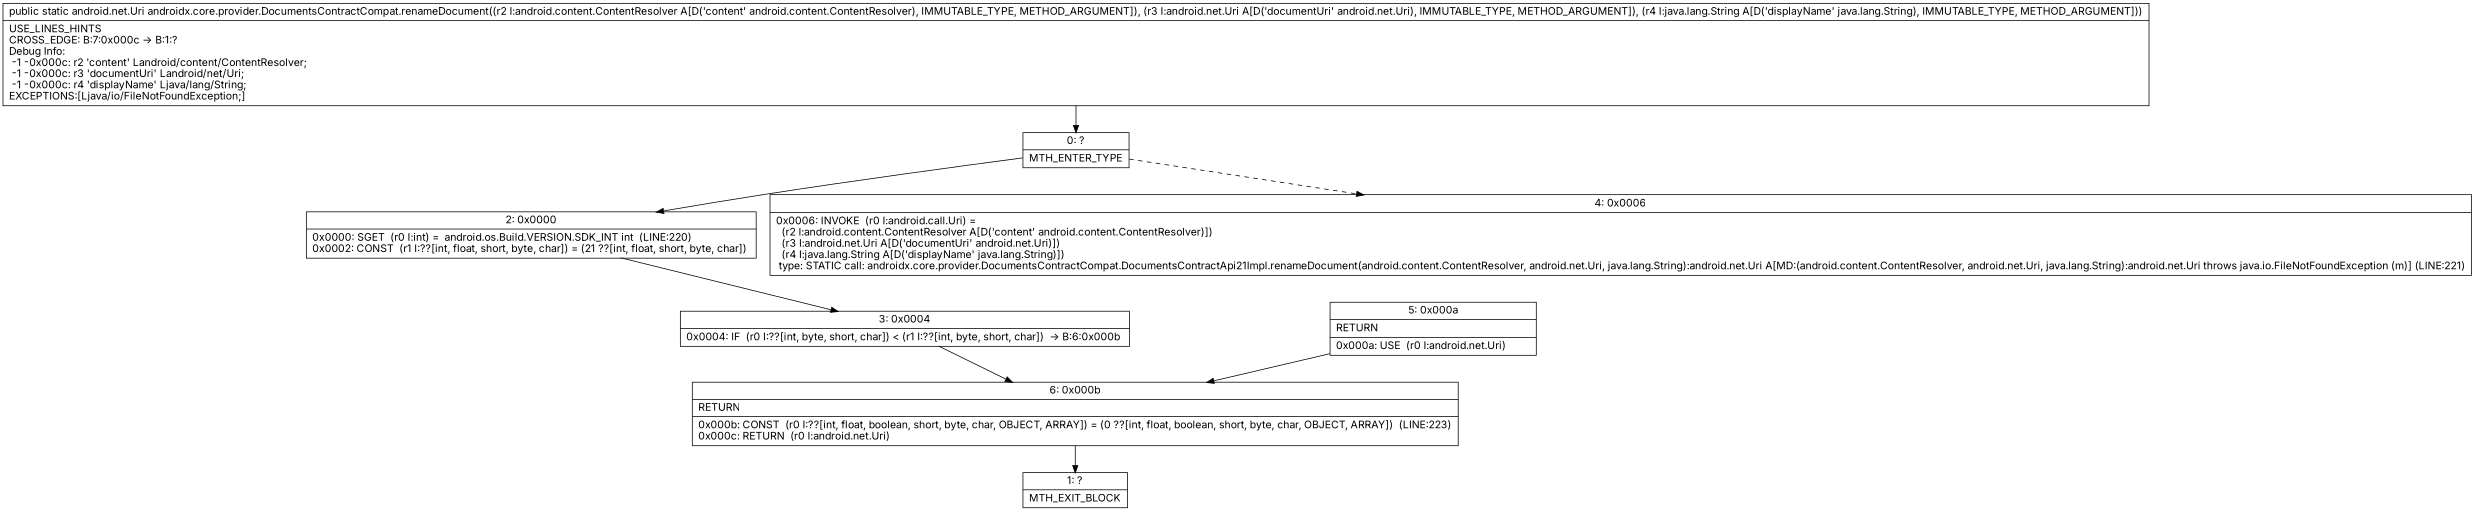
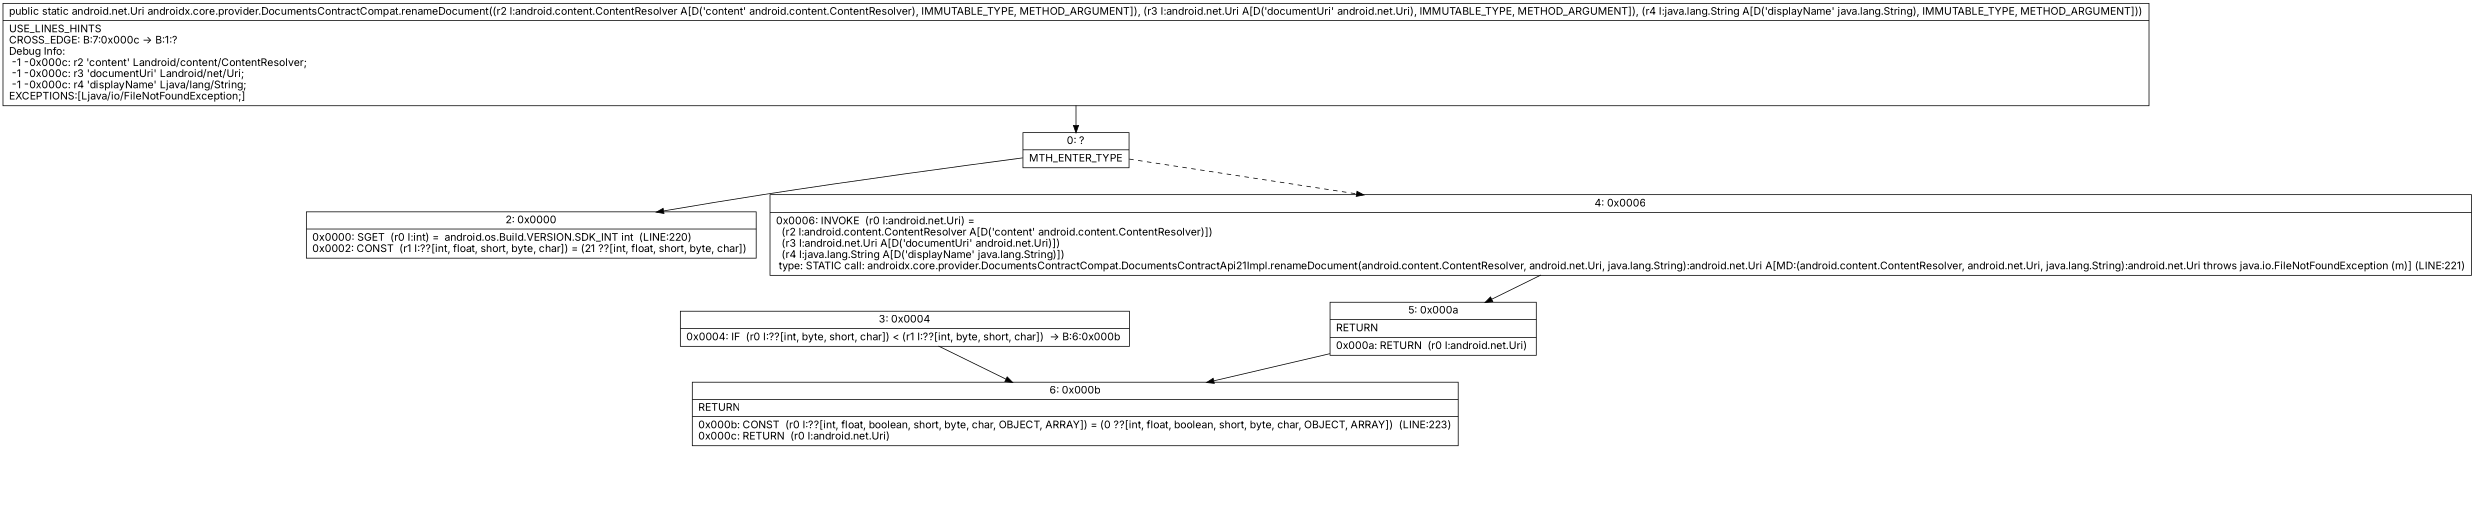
  digraph {
    fontname=Inter
    node [fontname=Inter shape=record]
    edge [fontname=Inter]
    n1 [label="{0\:\ ?|MTH_ENTER_TYPE\l}"]
    n2 [label="{2\:\ 0x0000|0x0000: SGET  (r0 I:int) =  android.os.Build.VERSION.SDK_INT int  (LINE:220)\l0x0002: CONST  (r1 I:??[int, float, short, byte, char]) = (21 ??[int, float, short, byte, char]) \l}"]
-   n3 [label="{4\:\ 0x0006|0x0006: INVOKE  (r0 I:android.call.Uri) = \l  (r2 I:android.content.ContentResolver A[D('content' android.content.ContentResolver)])\l  (r3 I:android.net.Uri A[D('documentUri' android.net.Uri)])\l  (r4 I:java.lang.String A[D('displayName' java.lang.String)])\l type: STATIC call: androidx.core.provider.DocumentsContractCompat.DocumentsContractApi21Impl.renameDocument(android.content.ContentResolver, android.net.Uri, java.lang.String):android.net.Uri A[MD:(android.content.ContentResolver, android.net.Uri, java.lang.String):android.net.Uri throws java.io.FileNotFoundException (m)] (LINE:221)\l}"]
+   n3 [label="{4\:\ 0x0006|0x0006: INVOKE  (r0 I:android.net.Uri) = \l  (r2 I:android.content.ContentResolver A[D('content' android.content.ContentResolver)])\l  (r3 I:android.net.Uri A[D('documentUri' android.net.Uri)])\l  (r4 I:java.lang.String A[D('displayName' java.lang.String)])\l type: STATIC call: androidx.core.provider.DocumentsContractCompat.DocumentsContractApi21Impl.renameDocument(android.content.ContentResolver, android.net.Uri, java.lang.String):android.net.Uri A[MD:(android.content.ContentResolver, android.net.Uri, java.lang.String):android.net.Uri throws java.io.FileNotFoundException (m)] (LINE:221)\l}"]
    n4 [label="{3\:\ 0x0004|0x0004: IF  (r0 I:??[int, byte, short, char]) \< (r1 I:??[int, byte, short, char])  \-\> B:6:0x000b \l}"]
    n5 [label="{6\:\ 0x000b|RETURN\l|0x000b: CONST  (r0 I:??[int, float, boolean, short, byte, char, OBJECT, ARRAY]) = (0 ??[int, float, boolean, short, byte, char, OBJECT, ARRAY])  (LINE:223)\l0x000c: RETURN  (r0 I:android.net.Uri) \l}"]
-   n6 [label="{5\:\ 0x000a|RETURN\l|0x000a: USE  (r0 I:android.net.Uri) \l}"]
-   n7 [label="{1\:\ ?|MTH_EXIT_BLOCK\l}"]
+   n6 [label="{5\:\ 0x000a|RETURN\l|0x000a: RETURN  (r0 I:android.net.Uri) \l}"]
    n8 [label="{public static android.net.Uri androidx.core.provider.DocumentsContractCompat.renameDocument((r2 I:android.content.ContentResolver A[D('content' android.content.ContentResolver), IMMUTABLE_TYPE, METHOD_ARGUMENT]), (r3 I:android.net.Uri A[D('documentUri' android.net.Uri), IMMUTABLE_TYPE, METHOD_ARGUMENT]), (r4 I:java.lang.String A[D('displayName' java.lang.String), IMMUTABLE_TYPE, METHOD_ARGUMENT]))  | USE_LINES_HINTS\lCROSS_EDGE: B:7:0x000c \-\> B:1:?\lDebug Info:\l  \-1 \-0x000c: r2 'content' Landroid\/content\/ContentResolver;\l  \-1 \-0x000c: r3 'documentUri' Landroid\/net\/Uri;\l  \-1 \-0x000c: r4 'displayName' Ljava\/lang\/String;\lEXCEPTIONS:[Ljava\/io\/FileNotFoundException;]\l}"]
    n1 -> n2
    n1 -> n3 [style=dashed]
-   n2 -> n4
+   n3 -> n6
    n4 -> n5
-   n5 -> n7
    n6 -> n5
    n8 -> n1
  }
